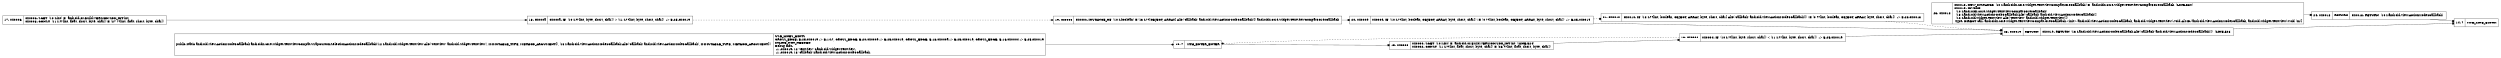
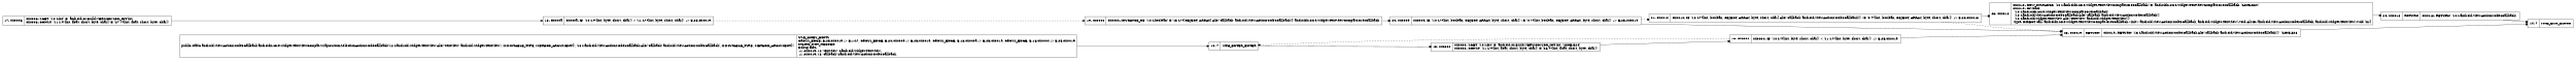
  digraph {
    rankdir=LR
    node [shape=record]
    edge [arrowhead=box]
    n1 [label="{13\:\ ?|MTH_ENTER_ENTER\l}"]
    n2 [label="{15\:\ 0x0000|0x0000: SGET  (r0 I:int) =  android.os.Build.VERSION.SDK_INT int  (LINE:524)\l0x0002: CONST  (r1 I:??[int, float, short, byte, char]) = (26 ??[int, float, short, byte, char]) \l}"]
    n3 [label="{16\:\ 0x0004|0x0004: IF  (r0 I:??[int, byte, short, char]) \< (r1 I:??[int, byte, short, char])  \-\> B:25:0x0019 \l}"]
    n4 [label="{25\:\ 0x0019|RETURN\l|0x0019: RETURN  (r3 I:android.view.ActionMode$Callback A[D('callback' android.view.ActionMode$Callback)])  (LINE:528)\l}"]
    n5 [label="{17\:\ 0x0006|0x0006: SGET  (r0 I:int) =  android.os.Build.VERSION.SDK_INT int \l0x0008: CONST  (r1 I:??[int, float, short, byte, char]) = (27 ??[int, float, short, byte, char]) \l}"]
    n6 [label="{18\:\ 0x000a|0x000a: IF  (r0 I:??[int, byte, short, char]) \> (r1 I:??[int, byte, short, char])  \-\> B:25:0x0019 \l}"]
-   n7 [label="{14\:\ ?|MTH_LINE_BLOCK\l}"]
+   n7 [label="{14\:\ ?|MTH_EXIT_BLOCK\l}"]
    n8 [label="{19\:\ 0x000c|0x000c: INSTANCE_OF  (r0 I:boolean) = (r3 I:??[OBJECT, ARRAY] A[D('callback' android.view.ActionMode$Callback)]) androidx.core.widget.TextViewCompat$OreoCallback \l}"]
    n9 [label="{20\:\ 0x000e|0x000e: IF  (r0 I:??[int, boolean, OBJECT, ARRAY, byte, short, char]) != (0 ??[int, boolean, OBJECT, ARRAY, byte, short, char])  \-\> B:25:0x0019 \l}"]
    n10 [label="{21\:\ 0x0010|0x0010: IF  (r3 I:??[int, boolean, OBJECT, ARRAY, byte, short, char] A[D('callback' android.view.ActionMode$Callback)]) != (0 ??[int, boolean, OBJECT, ARRAY, byte, short, char])  \-\> B:23:0x0013 \l}"]
    n11 [label="{23\:\ 0x0013|0x0013: NEW_INSTANCE  (r0 I:androidx.core.widget.TextViewCompat$OreoCallback) =  androidx.core.widget.TextViewCompat$OreoCallback  (LINE:534)\l0x0015: INVOKE  \l  (r0 I:androidx.core.widget.TextViewCompat$OreoCallback)\l  (r3 I:android.view.ActionMode$Callback A[D('callback' android.view.ActionMode$Callback)])\l  (r2 I:android.widget.TextView A[D('textView' android.widget.TextView)])\l type: DIRECT call: androidx.core.widget.TextViewCompat.OreoCallback.\<init\>(android.view.ActionMode$Callback, android.widget.TextView):void A[MD:(android.view.ActionMode$Callback, android.widget.TextView):void (m)]\l}"]
    n12 [label="{24\:\ 0x0018|RETURN\l|0x0018: RETURN  (r0 I:android.view.ActionMode$Callback) \l}"]
    n13 [label="{public static android.view.ActionMode$Callback androidx.core.widget.TextViewCompat.wrapCustomSelectionActionModeCallback((r2 I:android.widget.TextView A[D('textView' android.widget.TextView), IMMUTABLE_TYPE, METHOD_ARGUMENT]), (r3 I:android.view.ActionMode$Callback A[D('callback' android.view.ActionMode$Callback), IMMUTABLE_TYPE, METHOD_ARGUMENT]))  | USE_LINES_HINTS\lCROSS_EDGE: B:25:0x0019 \-\> B:14:?, CROSS_EDGE: B:20:0x000e \-\> B:25:0x0019, CROSS_EDGE: B:18:0x000a \-\> B:25:0x0019, CROSS_EDGE: B:16:0x0004 \-\> B:25:0x0019\lINLINE_NOT_NEEDED\lDebug Info:\l  \-1 \-0x0019: r2 'textView' Landroid\/widget\/TextView;\l  \-1 \-0x0019: r3 'callback' Landroid\/view\/ActionMode$Callback;\l}"]
    n1 -> n2
    n2 -> n3
    n3 -> n1 [arrowhead=diamond style=dashed]
    n3 -> n4
    n4 -> n7
    n5 -> n6 [arrowhead=diamond]
    n6 -> n8 [arrowhead=diamond style=dashed]
    n8 -> n9
    n9 -> n4
    n9 -> n10 [style=dashed]
    n10 -> n4 [arrowhead=diamond style=dashed]
+   n10 -> n11
    n11 -> n12
    n12 -> n7
    n13 -> n1 [arrowhead=diamond]
  }
